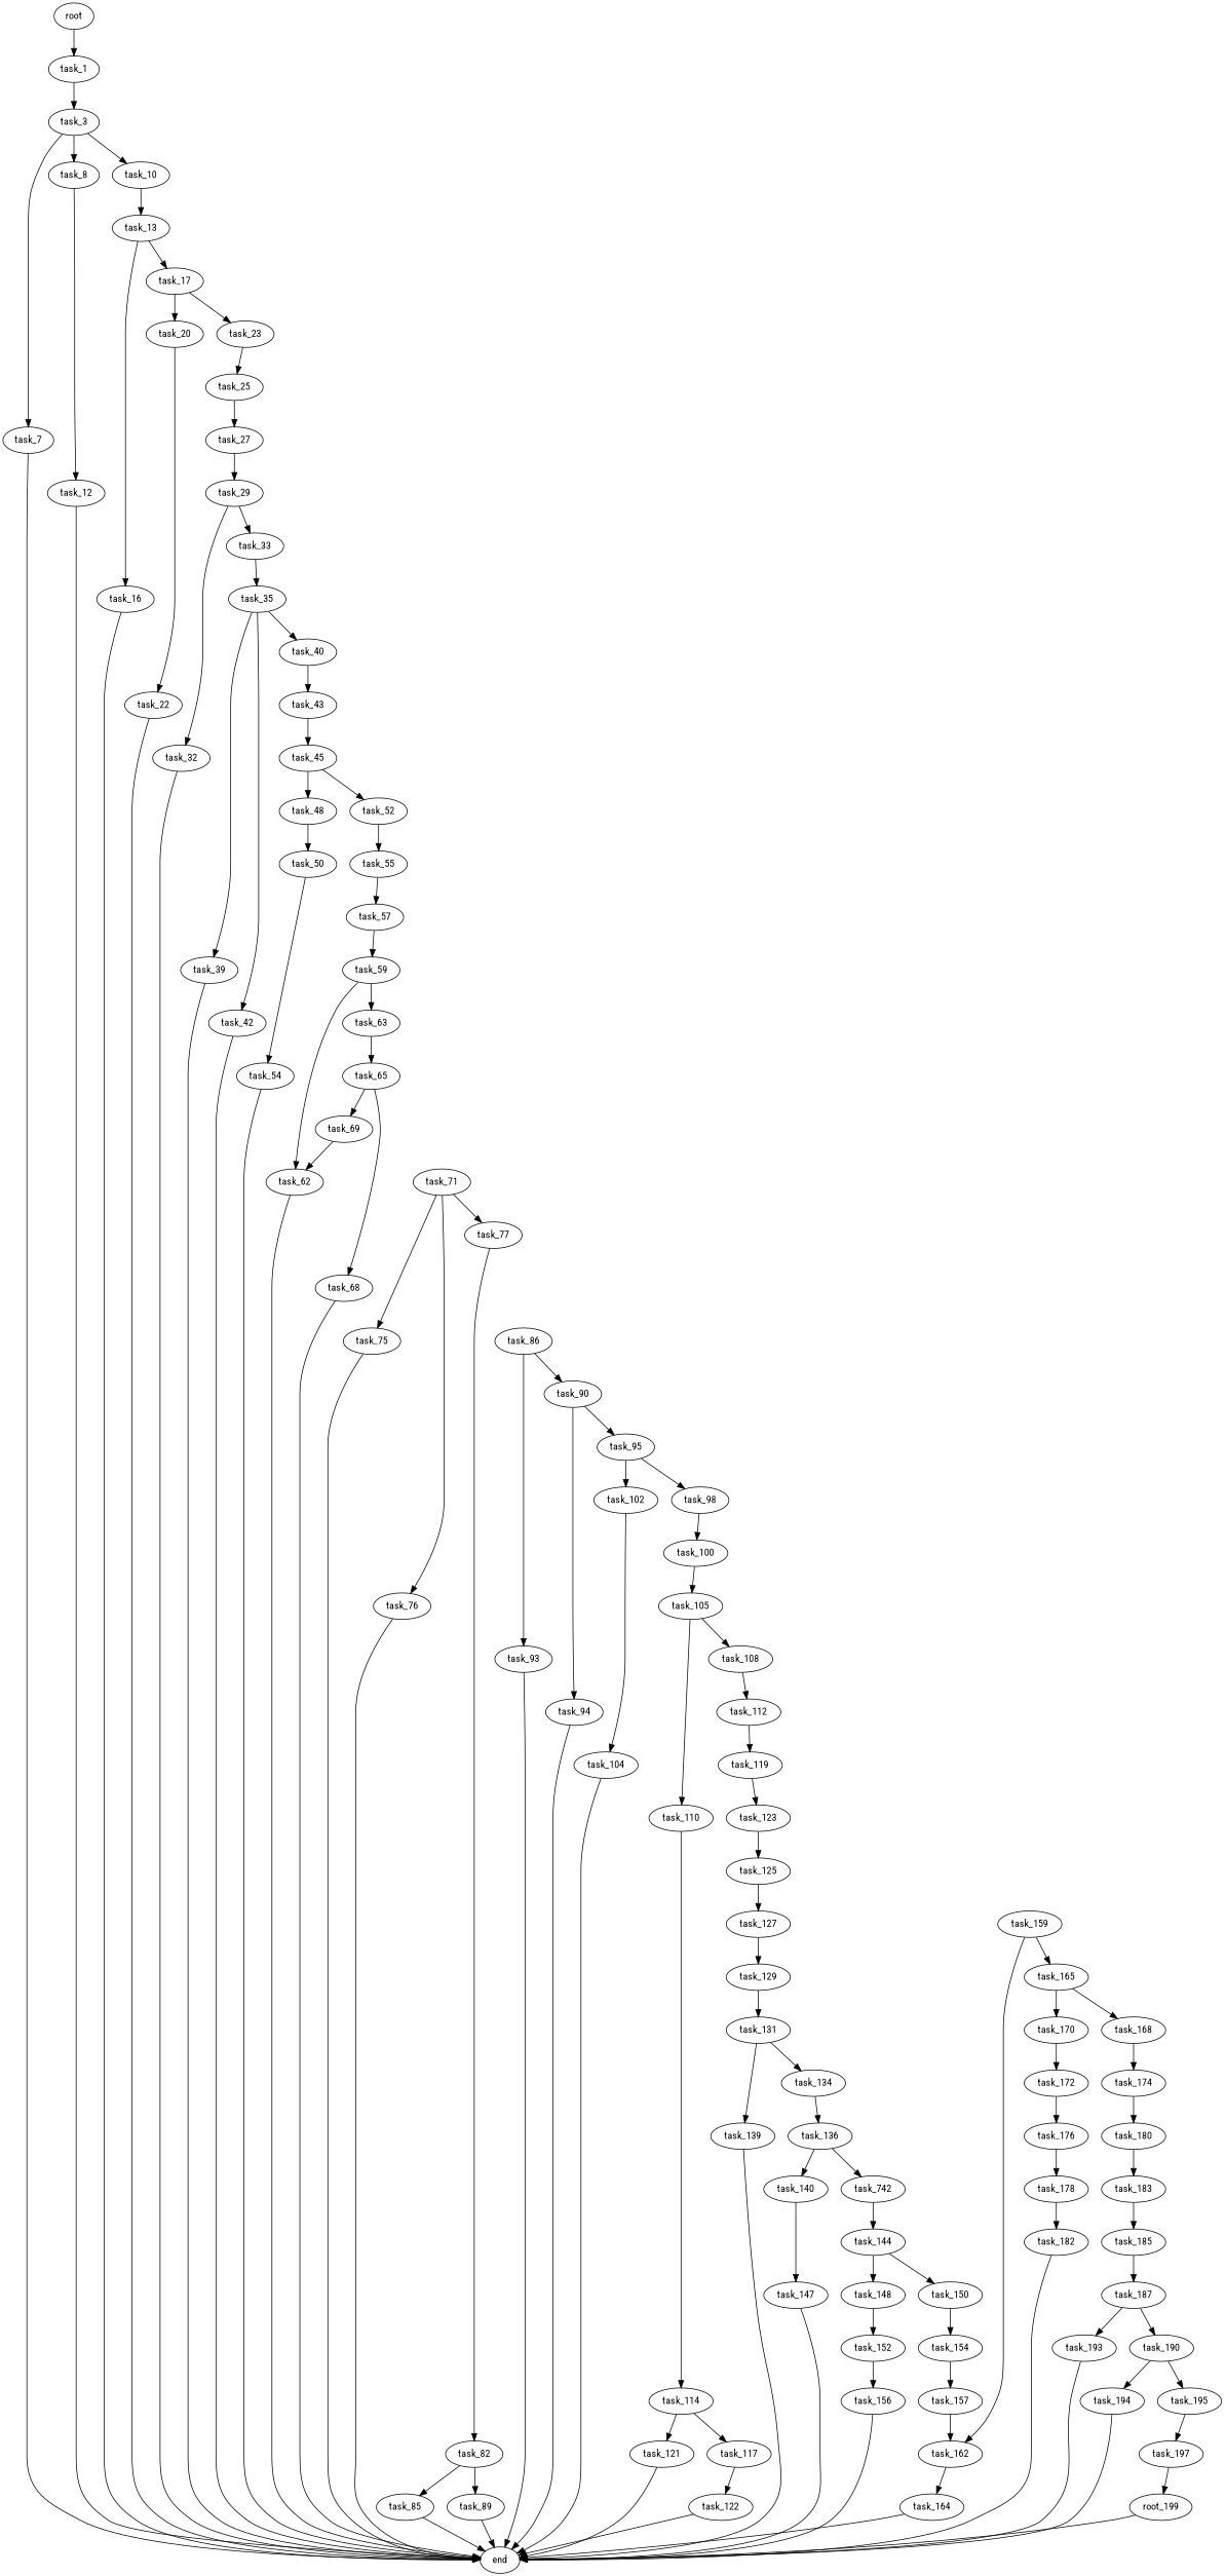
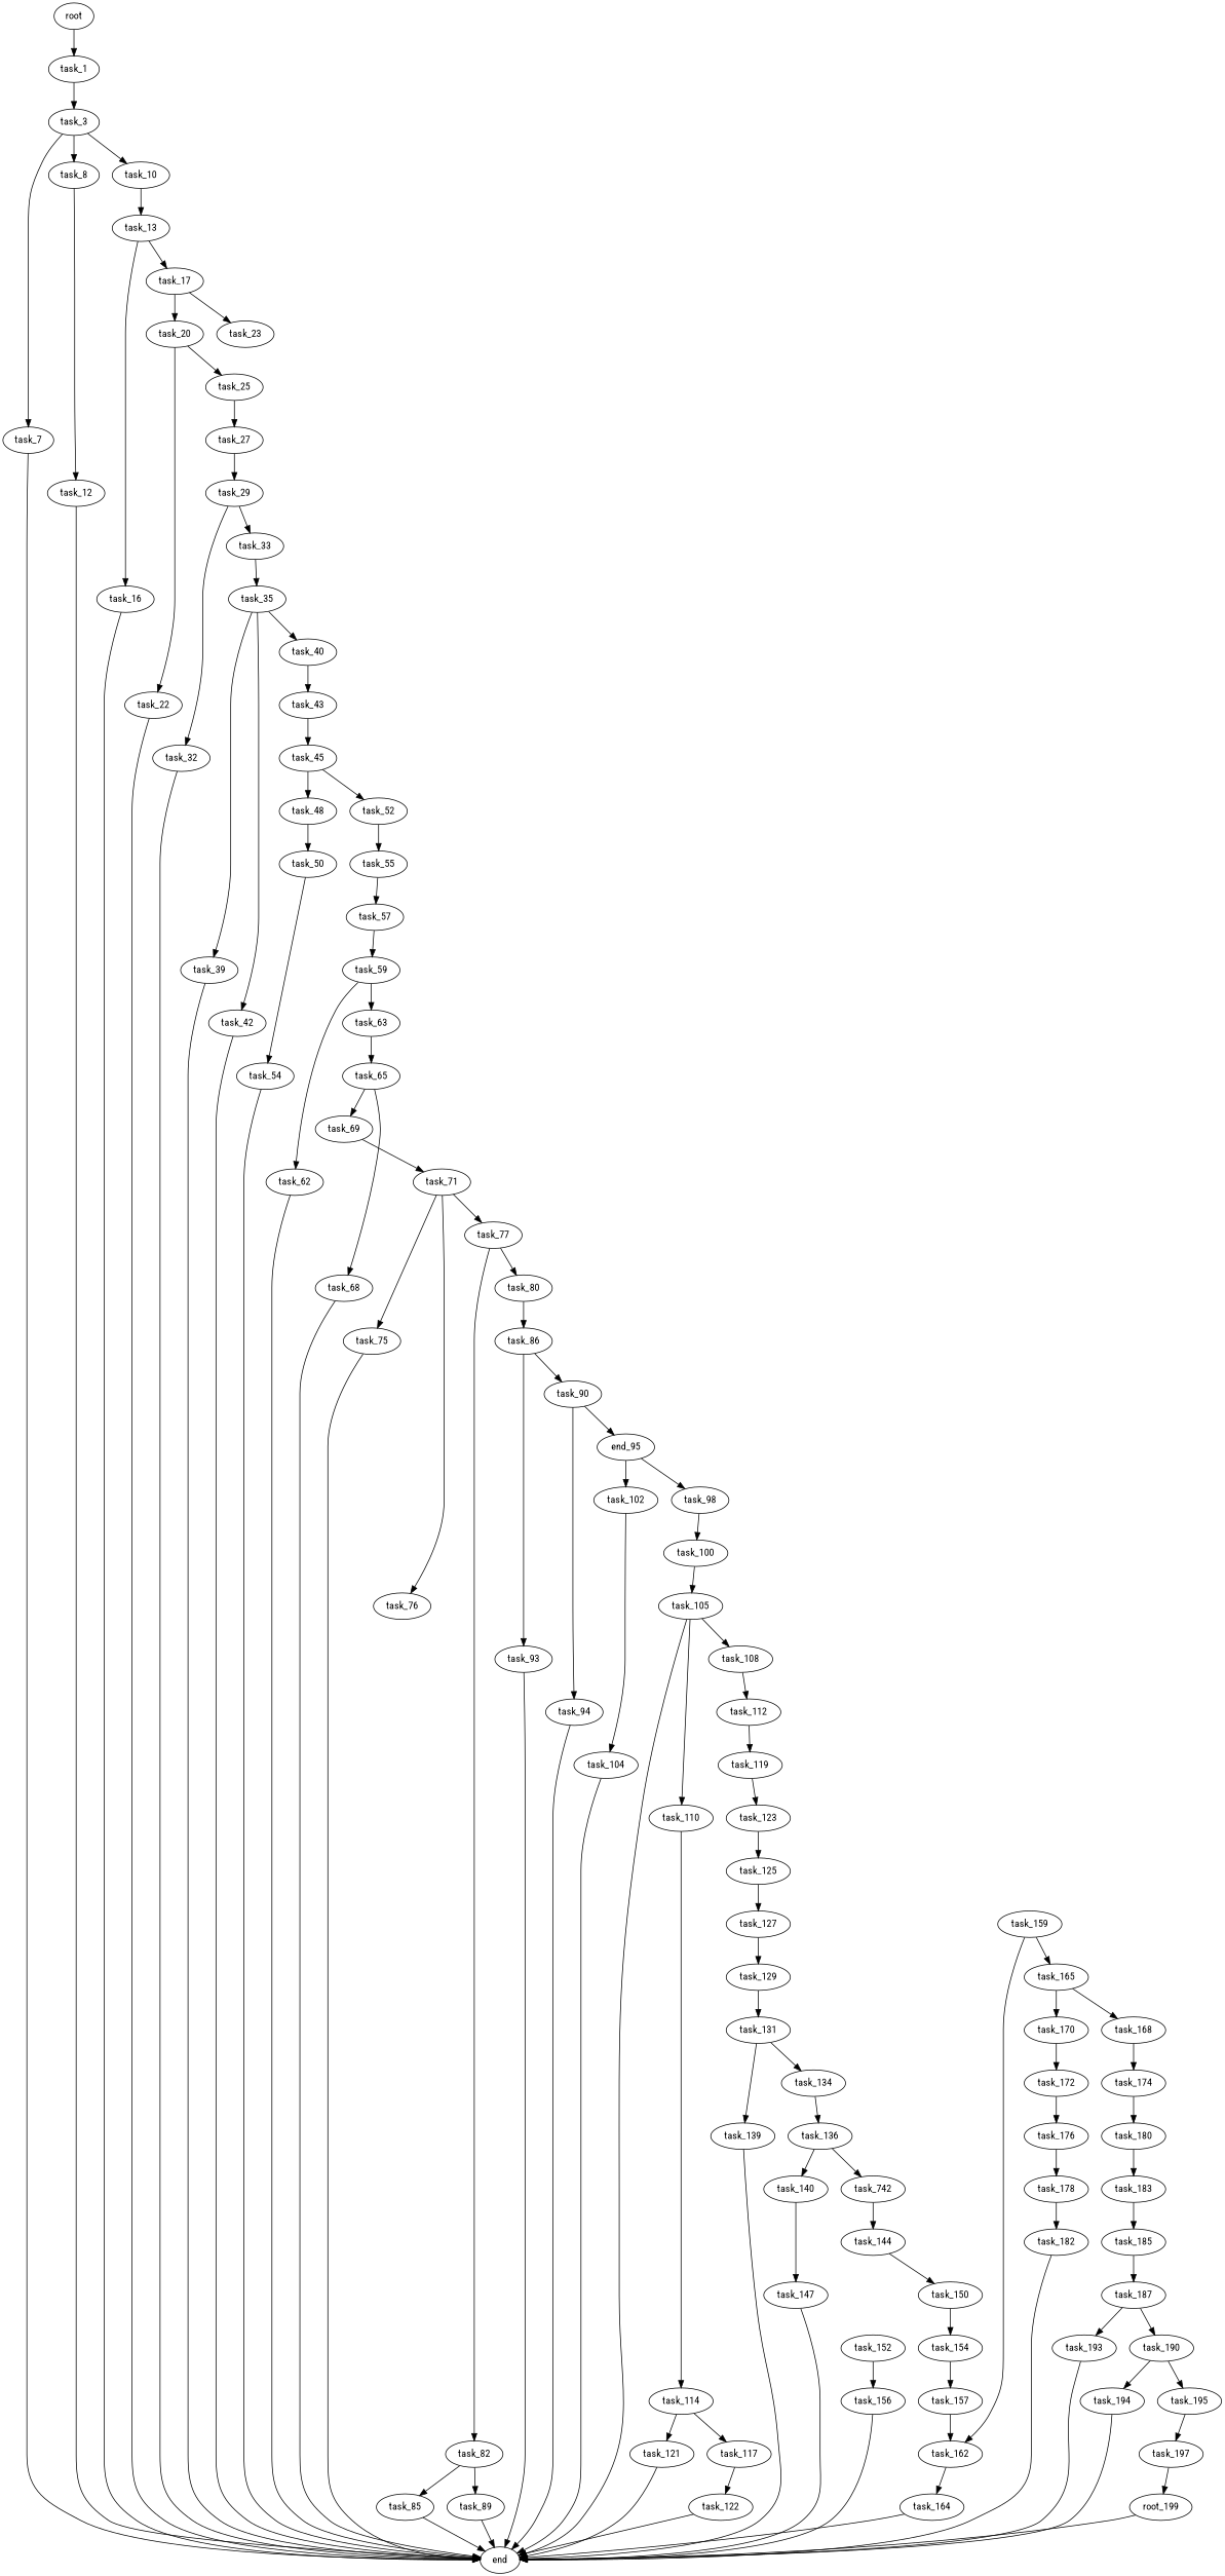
  digraph {
    fontname="Roboto Condensed"
    node [fontname="Roboto Condensed"]
    edge [fontname="Roboto Condensed"]
    root
    task_1
    task_3
    task_7
    task_8
    task_10
    end
    task_12
    task_13
    task_16
    task_17
    task_20
    task_23
    task_22
    task_25
    task_27
    task_29
    task_32
    task_33
    task_35
    task_39
    task_40
    task_42
    task_43
    task_45
    task_48
    task_52
    task_50
    task_55
    task_54
    task_57
    task_59
    task_62
    task_63
    task_65
    task_68
    task_69
    task_71
    task_75
    task_76
    task_77
+   task_80
    task_82
    task_86
    task_85
    task_89
    task_90
    task_93
    task_94
-   task_95
+   task_95 [label=end_95]
    task_98
    task_102
    task_100
    task_104
    task_105
    task_108
    task_110
    task_112
    task_114
    task_119
    task_117
    task_121
    task_123
    task_122
    task_125
    task_127
    task_129
    task_131
    task_134
    task_139
    task_136
    task_140
    n73 [label=task_742]
    task_147
    task_144
-   task_148
    task_150
    task_152
    task_154
    task_156
    task_157
    task_162
    task_159
    task_165
    task_164
    task_168
    task_170
    task_174
    task_172
    task_180
    task_176
    task_178
    task_183
    task_182
    task_185
    task_187
    task_190
    task_193
    task_194
    task_195
    task_197
    n102 [label=root_199]
    root -> task_1
    task_1 -> task_3
    task_3 -> task_7
    task_3 -> task_8
    task_3 -> task_10
    task_7 -> end
    task_8 -> task_12
    task_10 -> task_13
    task_12 -> end
    task_13 -> task_16
    task_13 -> task_17
    task_16 -> end
    task_17 -> task_20
    task_17 -> task_23
    task_20 -> task_22
-   task_23 -> task_25
+   task_20 -> task_25
    task_22 -> end
    task_25 -> task_27
    task_27 -> task_29
    task_29 -> task_32
    task_29 -> task_33
    task_32 -> end
    task_33 -> task_35
    task_35 -> task_39
    task_35 -> task_40
    task_35 -> task_42
    task_39 -> end
    task_40 -> task_43
    task_42 -> end
    task_43 -> task_45
    task_45 -> task_48
    task_45 -> task_52
    task_48 -> task_50
    task_52 -> task_55
    task_50 -> task_54
    task_55 -> task_57
    task_54 -> end
    task_57 -> task_59
    task_59 -> task_62
    task_59 -> task_63
    task_62 -> end
    task_63 -> task_65
    task_65 -> task_68
    task_65 -> task_69
    task_68 -> end
-   task_69 -> task_62
+   task_69 -> task_71
    task_71 -> task_75
    task_71 -> task_76
    task_71 -> task_77
    task_75 -> end
-   task_76 -> end
+   task_105 -> end
+   task_77 -> task_80
    task_77 -> task_82
+   task_80 -> task_86
    task_82 -> task_85
    task_82 -> task_89
    task_86 -> task_90
    task_86 -> task_93
    task_85 -> end
    task_89 -> end
    task_90 -> task_94
    task_90 -> task_95
    task_93 -> end
    task_94 -> end
    task_95 -> task_98
    task_95 -> task_102
    task_98 -> task_100
    task_102 -> task_104
    task_100 -> task_105
    task_104 -> end
    task_105 -> task_108
    task_105 -> task_110
    task_108 -> task_112
    task_110 -> task_114
    task_112 -> task_119
    task_114 -> task_117
    task_114 -> task_121
    task_119 -> task_123
    task_117 -> task_122
    task_121 -> end
    task_123 -> task_125
    task_122 -> end
    task_125 -> task_127
    task_127 -> task_129
    task_129 -> task_131
    task_131 -> task_134
    task_131 -> task_139
    task_134 -> task_136
    task_139 -> end
    task_136 -> task_140
    task_136 -> n73
    task_140 -> task_147
    n73 -> task_144
    task_147 -> end
-   task_144 -> task_148
    task_144 -> task_150
-   task_148 -> task_152
    task_150 -> task_154
    task_152 -> task_156
    task_154 -> task_157
    task_156 -> end
    task_157 -> task_162
    task_162 -> task_164
    task_159 -> task_162
    task_159 -> task_165
    task_165 -> task_168
    task_165 -> task_170
    task_164 -> end
    task_168 -> task_174
    task_170 -> task_172
    task_174 -> task_180
    task_172 -> task_176
    task_180 -> task_183
    task_176 -> task_178
    task_178 -> task_182
    task_183 -> task_185
    task_182 -> end
    task_185 -> task_187
    task_187 -> task_190
    task_187 -> task_193
    task_190 -> task_194
    task_190 -> task_195
    task_193 -> end
    task_194 -> end
    task_195 -> task_197
    task_197 -> n102
    n102 -> end
  }
